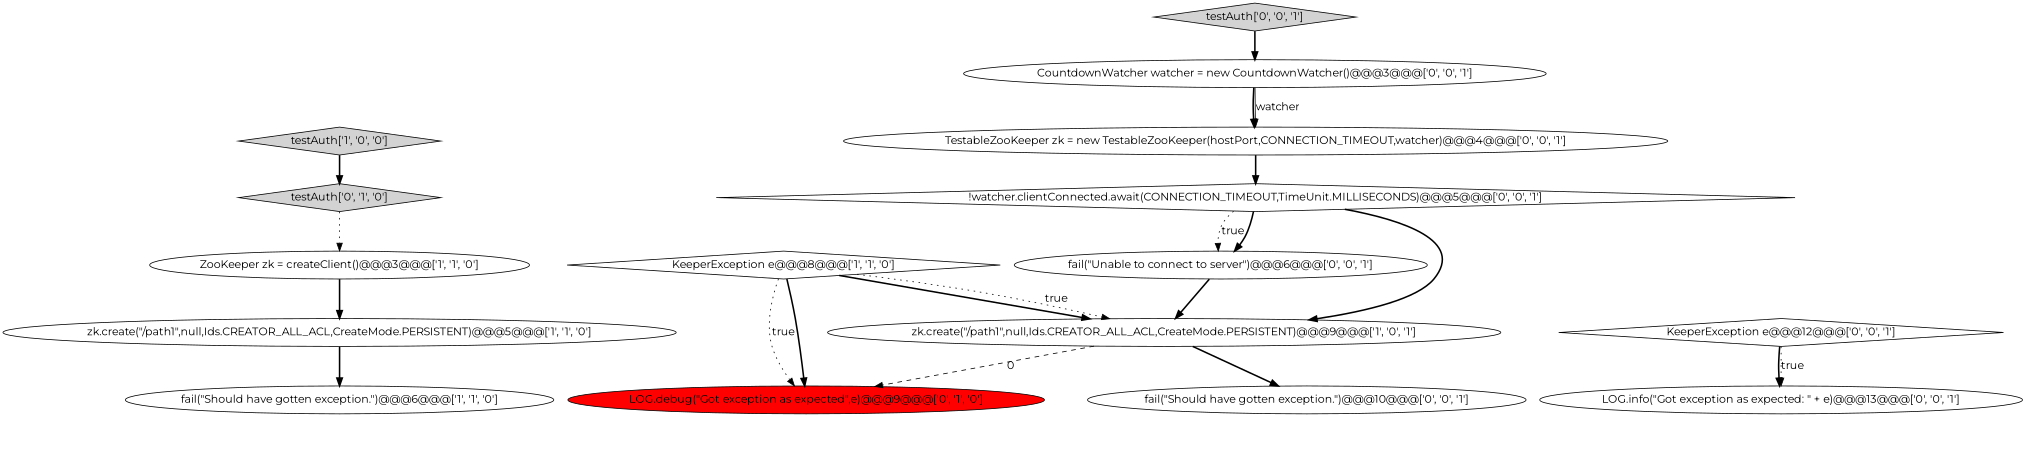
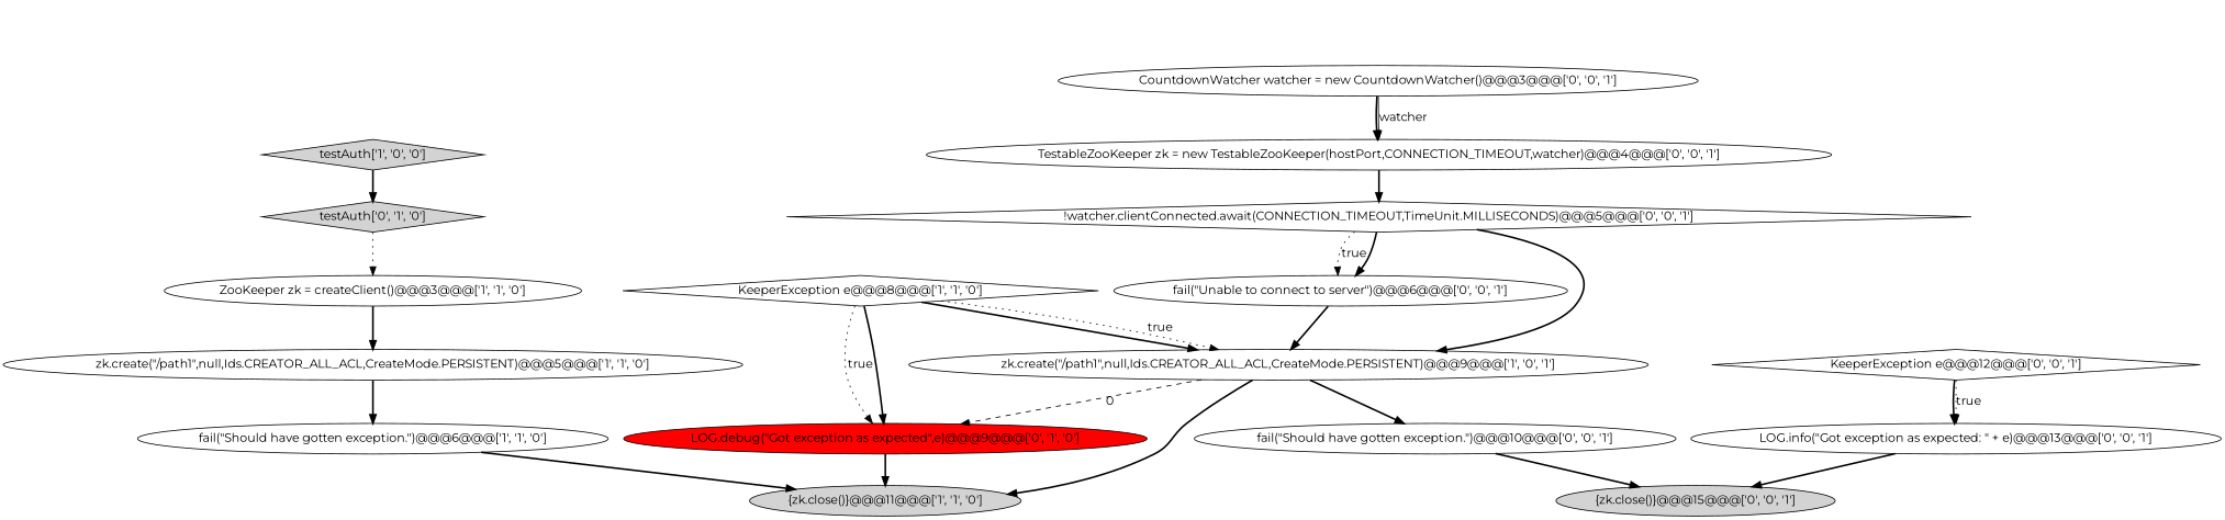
  digraph {
    fontname=Montserrat
    node [fillcolor=white fontname=Montserrat shape=ellipse style=filled]
    edge [fontname=Montserrat style=bold]
    n1 [label="fail(\"Unable to connect to server\")@@@6@@@['0', '0', '1']"]
    n2 [label="zk.create(\"/path1\",null,Ids.CREATOR_ALL_ACL,CreateMode.PERSISTENT)@@@9@@@['1', '0', '1']"]
+   n3 [fillcolor=lightgray label="{zk.close()}@@@11@@@['1', '1', '0']"]
    n4 [fillcolor=red label="LOG.debug(\"Got exception as expected\",e)@@@9@@@['0', '1', '0']"]
    n5 [label="fail(\"Should have gotten exception.\")@@@10@@@['0', '0', '1']"]
+   n6 [fillcolor=lightgray label="{zk.close()}@@@15@@@['0', '0', '1']"]
    n7 [label="fail(\"Should have gotten exception.\")@@@6@@@['1', '1', '0']"]
    n8 [fillcolor=lightgray label="testAuth['0', '1', '0']" shape=diamond]
    n9 [label="ZooKeeper zk = createClient()@@@3@@@['1', '1', '0']"]
    n10 [label="zk.create(\"/path1\",null,Ids.CREATOR_ALL_ACL,CreateMode.PERSISTENT)@@@5@@@['1', '1', '0']"]
    n11 [label="CountdownWatcher watcher = new CountdownWatcher()@@@3@@@['0', '0', '1']"]
    n12 [label="TestableZooKeeper zk = new TestableZooKeeper(hostPort,CONNECTION_TIMEOUT,watcher)@@@4@@@['0', '0', '1']"]
    n13 [label="!watcher.clientConnected.await(CONNECTION_TIMEOUT,TimeUnit.MILLISECONDS)@@@5@@@['0', '0', '1']" shape=diamond]
    n14 [label="LOG.info(\"Got exception as expected: \" + e)@@@13@@@['0', '0', '1']"]
    n15 [label="KeeperException e@@@8@@@['1', '1', '0']" shape=diamond]
-   n16 [fillcolor=lightgray label="testAuth['0', '0', '1']" shape=diamond]
    n17 [fillcolor=lightgray label="testAuth['1', '0', '0']" shape=diamond]
    n18 [label="KeeperException e@@@12@@@['0', '0', '1']" shape=diamond]
    n1 -> n2
+   n2 -> n3
    n2 -> n4 [label=0 style=dashed]
    n2 -> n5
+   n4 -> n3
+   n5 -> n6
+   n7 -> n3
    n8 -> n9 [style=dotted]
    n9 -> n10
    n10 -> n7
    n11 -> n12
    n11 -> n12 [label=watcher style=solid]
    n12 -> n13
    n13 -> n1 [label=true style=dotted]
    n13 -> n1
    n13 -> n2
+   n14 -> n6
    n15 -> n2
    n15 -> n2 [label=true style=dotted]
    n15 -> n4 [label=true style=dotted]
    n15 -> n4
-   n16 -> n11
    n17 -> n8
    n18 -> n14
    n18 -> n14 [label=true style=dotted]
  }
